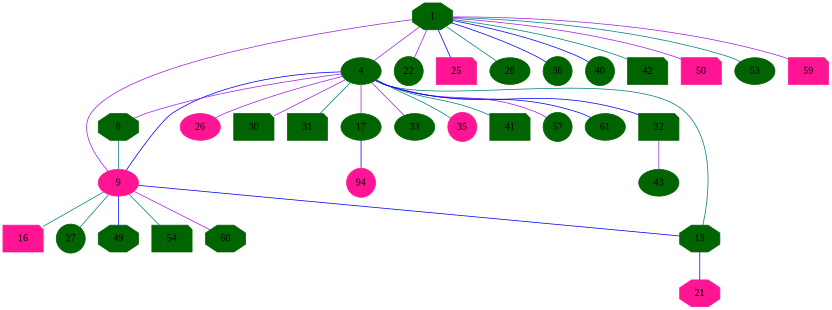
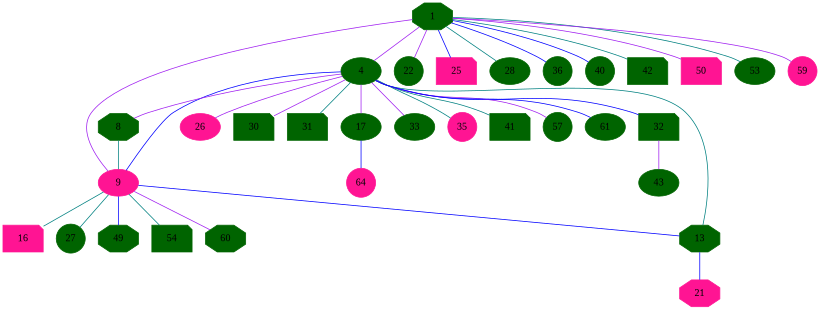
  graph {
    fontname="Liberation Serif"
    node [color=darkgreen fontname="Liberation Serif" shape=note style=filled]
    edge [color=purple fontname="Liberation Serif"]
    1 [shape=octagon super="+58+3+2"]
    4 [shape=ellipse super="+7+24"]
    9 [color=deeppink shape=ellipse super="+10"]
    22 [shape=circle]
    25 [color=deeppink]
    28 [shape=ellipse super="+51"]
    36 [shape=circle]
    40 [shape=circle]
    42
    50 [color=deeppink]
    53 [shape=ellipse]
-   59 [color=deeppink]
+   59 [color=deeppink shape=circle]
    8 [shape=octagon super="+47+52+20+23"]
    13 [shape=octagon super="+34+48"]
    17 [shape=ellipse super="+18"]
    26 [color=deeppink shape=ellipse]
    30
    31
    32 [super="+37+46"]
    33 [shape=ellipse]
    35 [color=deeppink shape=circle]
    41
    57 [shape=circle]
    61 [shape=ellipse]
    16 [color=deeppink]
    27 [shape=circle]
    49 [shape=octagon]
    54
    60 [shape=octagon]
    21 [color=deeppink shape=octagon]
-   64 [color=deeppink shape=circle label=94]
+   64 [color=deeppink shape=circle]
    43 [shape=ellipse]
    1 -- 4 [weight=4]
    1 -- 9 [weight=3]
    1 -- 22
    1 -- 25 [color=blue]
    1 -- 28 [color=teal]
    1 -- 36 [color=blue]
    1 -- 40 [color=blue]
    1 -- 42 [color=teal]
    1 -- 50
    1 -- 53 [color=teal]
    1 -- 59
    4 -- 9 [color=blue weight=2]
    4 -- 8
    4 -- 13 [color=teal weight=3]
    4 -- 17
    4 -- 26
    4 -- 30
    4 -- 31 [color=teal]
    4 -- 32 [color=blue]
    4 -- 33
    4 -- 35 [color=teal]
    4 -- 41 [color=teal]
    4 -- 57
    4 -- 61 [color=blue]
    9 -- 13 [color=blue]
    9 -- 16 [color=teal]
    9 -- 27 [color=teal]
    9 -- 49 [color=blue]
    9 -- 54 [color=teal]
    9 -- 60
    8 -- 9 [color=teal weight=2]
    13 -- 21 [color=blue]
    17 -- 64 [color=blue]
    32 -- 43
  }
